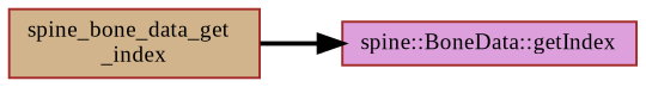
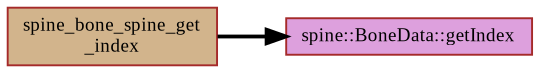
  digraph {
    rankdir=LR
    fontname="Liberation Serif"
    node [color=brown fontname="Liberation Serif" fontsize=10 shape=box style=filled]
-   n1 [fillcolor=tan fontcolor=black height=0.2 label="spine_bone_data_get\l_index" width=0.4]
+   n1 [fillcolor=tan fontcolor=black height=0.2 label="spine_bone_spine_get\l_index" width=0.4]
    n2 [fillcolor=plum height=0.2 label="spine::BoneData::getIndex" width=0.4]
    n1 -> n2 [color=black fontname="Liberation Serif" fontsize=10 labelfontname=Helvetica labelfontsize=10 style=bold arrowhead=normal]
  }
